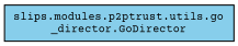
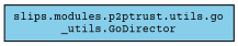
  digraph {
    rankdir=LR
    fontname="Courier Prime"
-   n1 [color=black fillcolor=skyblue fontname="Courier Prime" fontsize=10 height=0.2 label="slips.modules.p2ptrust.utils.go\l_director.GoDirector" shape=record style=filled width=0.4]
+   n1 [color=black fillcolor=skyblue fontname="Courier Prime" fontsize=10 height=0.2 label="slips.modules.p2ptrust.utils.go\l_utils.GoDirector" shape=record style=filled width=0.4]
  }
